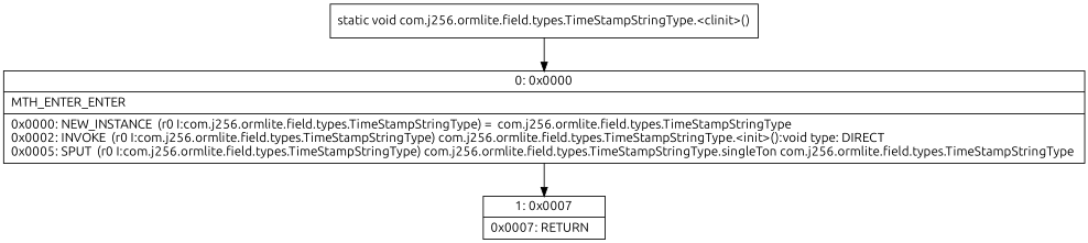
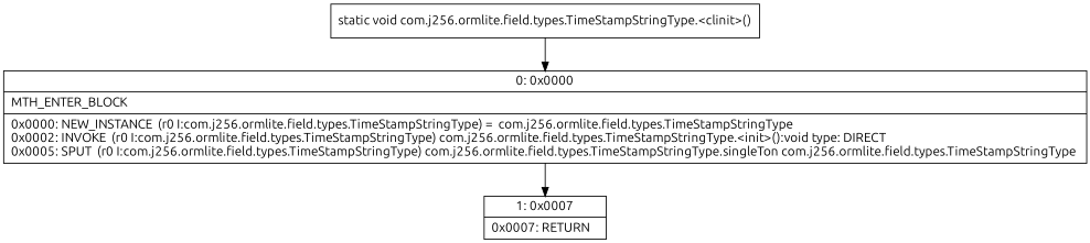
  digraph {
    fontname=Ubuntu
    node [shape=record fontname=Ubuntu]
    edge [fontname=Ubuntu]
-   n1 [label="{0\:\ 0x0000|MTH_ENTER_ENTER\l|0x0000: NEW_INSTANCE  (r0 I:com.j256.ormlite.field.types.TimeStampStringType) =  com.j256.ormlite.field.types.TimeStampStringType \l0x0002: INVOKE  (r0 I:com.j256.ormlite.field.types.TimeStampStringType) com.j256.ormlite.field.types.TimeStampStringType.\<init\>():void type: DIRECT \l0x0005: SPUT  (r0 I:com.j256.ormlite.field.types.TimeStampStringType) com.j256.ormlite.field.types.TimeStampStringType.singleTon com.j256.ormlite.field.types.TimeStampStringType \l}"]
+   n1 [label="{0\:\ 0x0000|MTH_ENTER_BLOCK\l|0x0000: NEW_INSTANCE  (r0 I:com.j256.ormlite.field.types.TimeStampStringType) =  com.j256.ormlite.field.types.TimeStampStringType \l0x0002: INVOKE  (r0 I:com.j256.ormlite.field.types.TimeStampStringType) com.j256.ormlite.field.types.TimeStampStringType.\<init\>():void type: DIRECT \l0x0005: SPUT  (r0 I:com.j256.ormlite.field.types.TimeStampStringType) com.j256.ormlite.field.types.TimeStampStringType.singleTon com.j256.ormlite.field.types.TimeStampStringType \l}"]
    n2 [label="{1\:\ 0x0007|0x0007: RETURN   \l}"]
    n3 [label="{static void com.j256.ormlite.field.types.TimeStampStringType.\<clinit\>() }"]
    n1 -> n2
    n3 -> n1
  }
